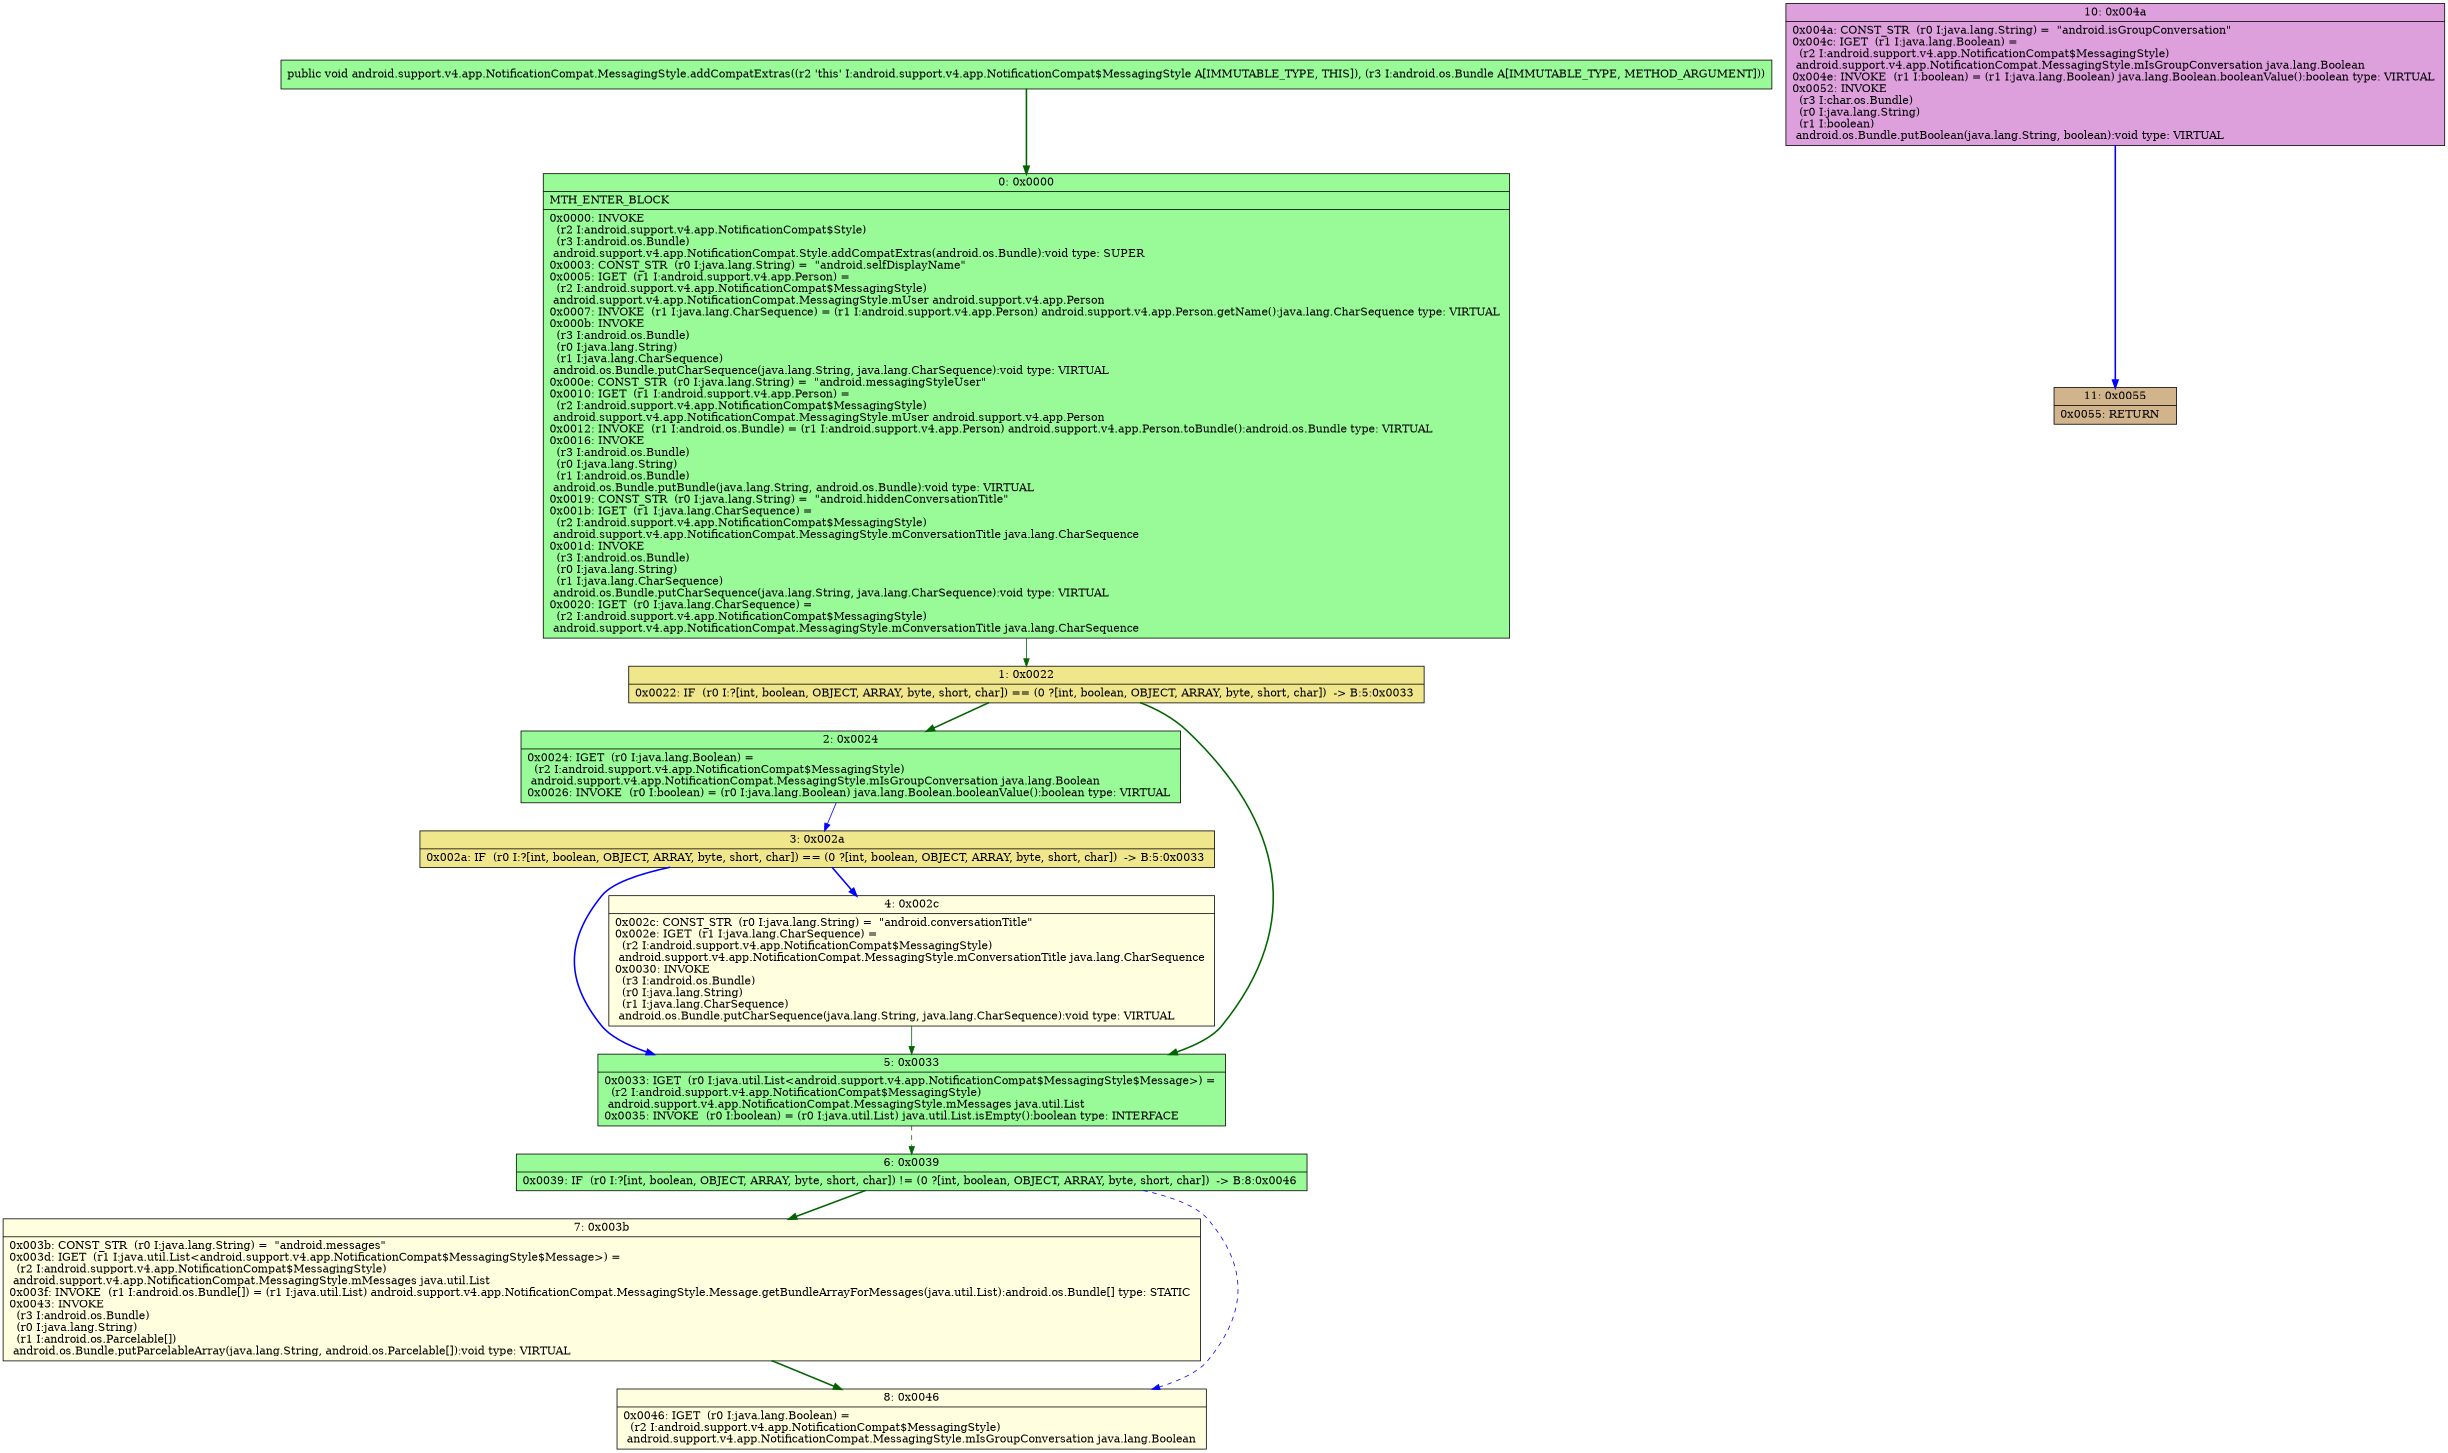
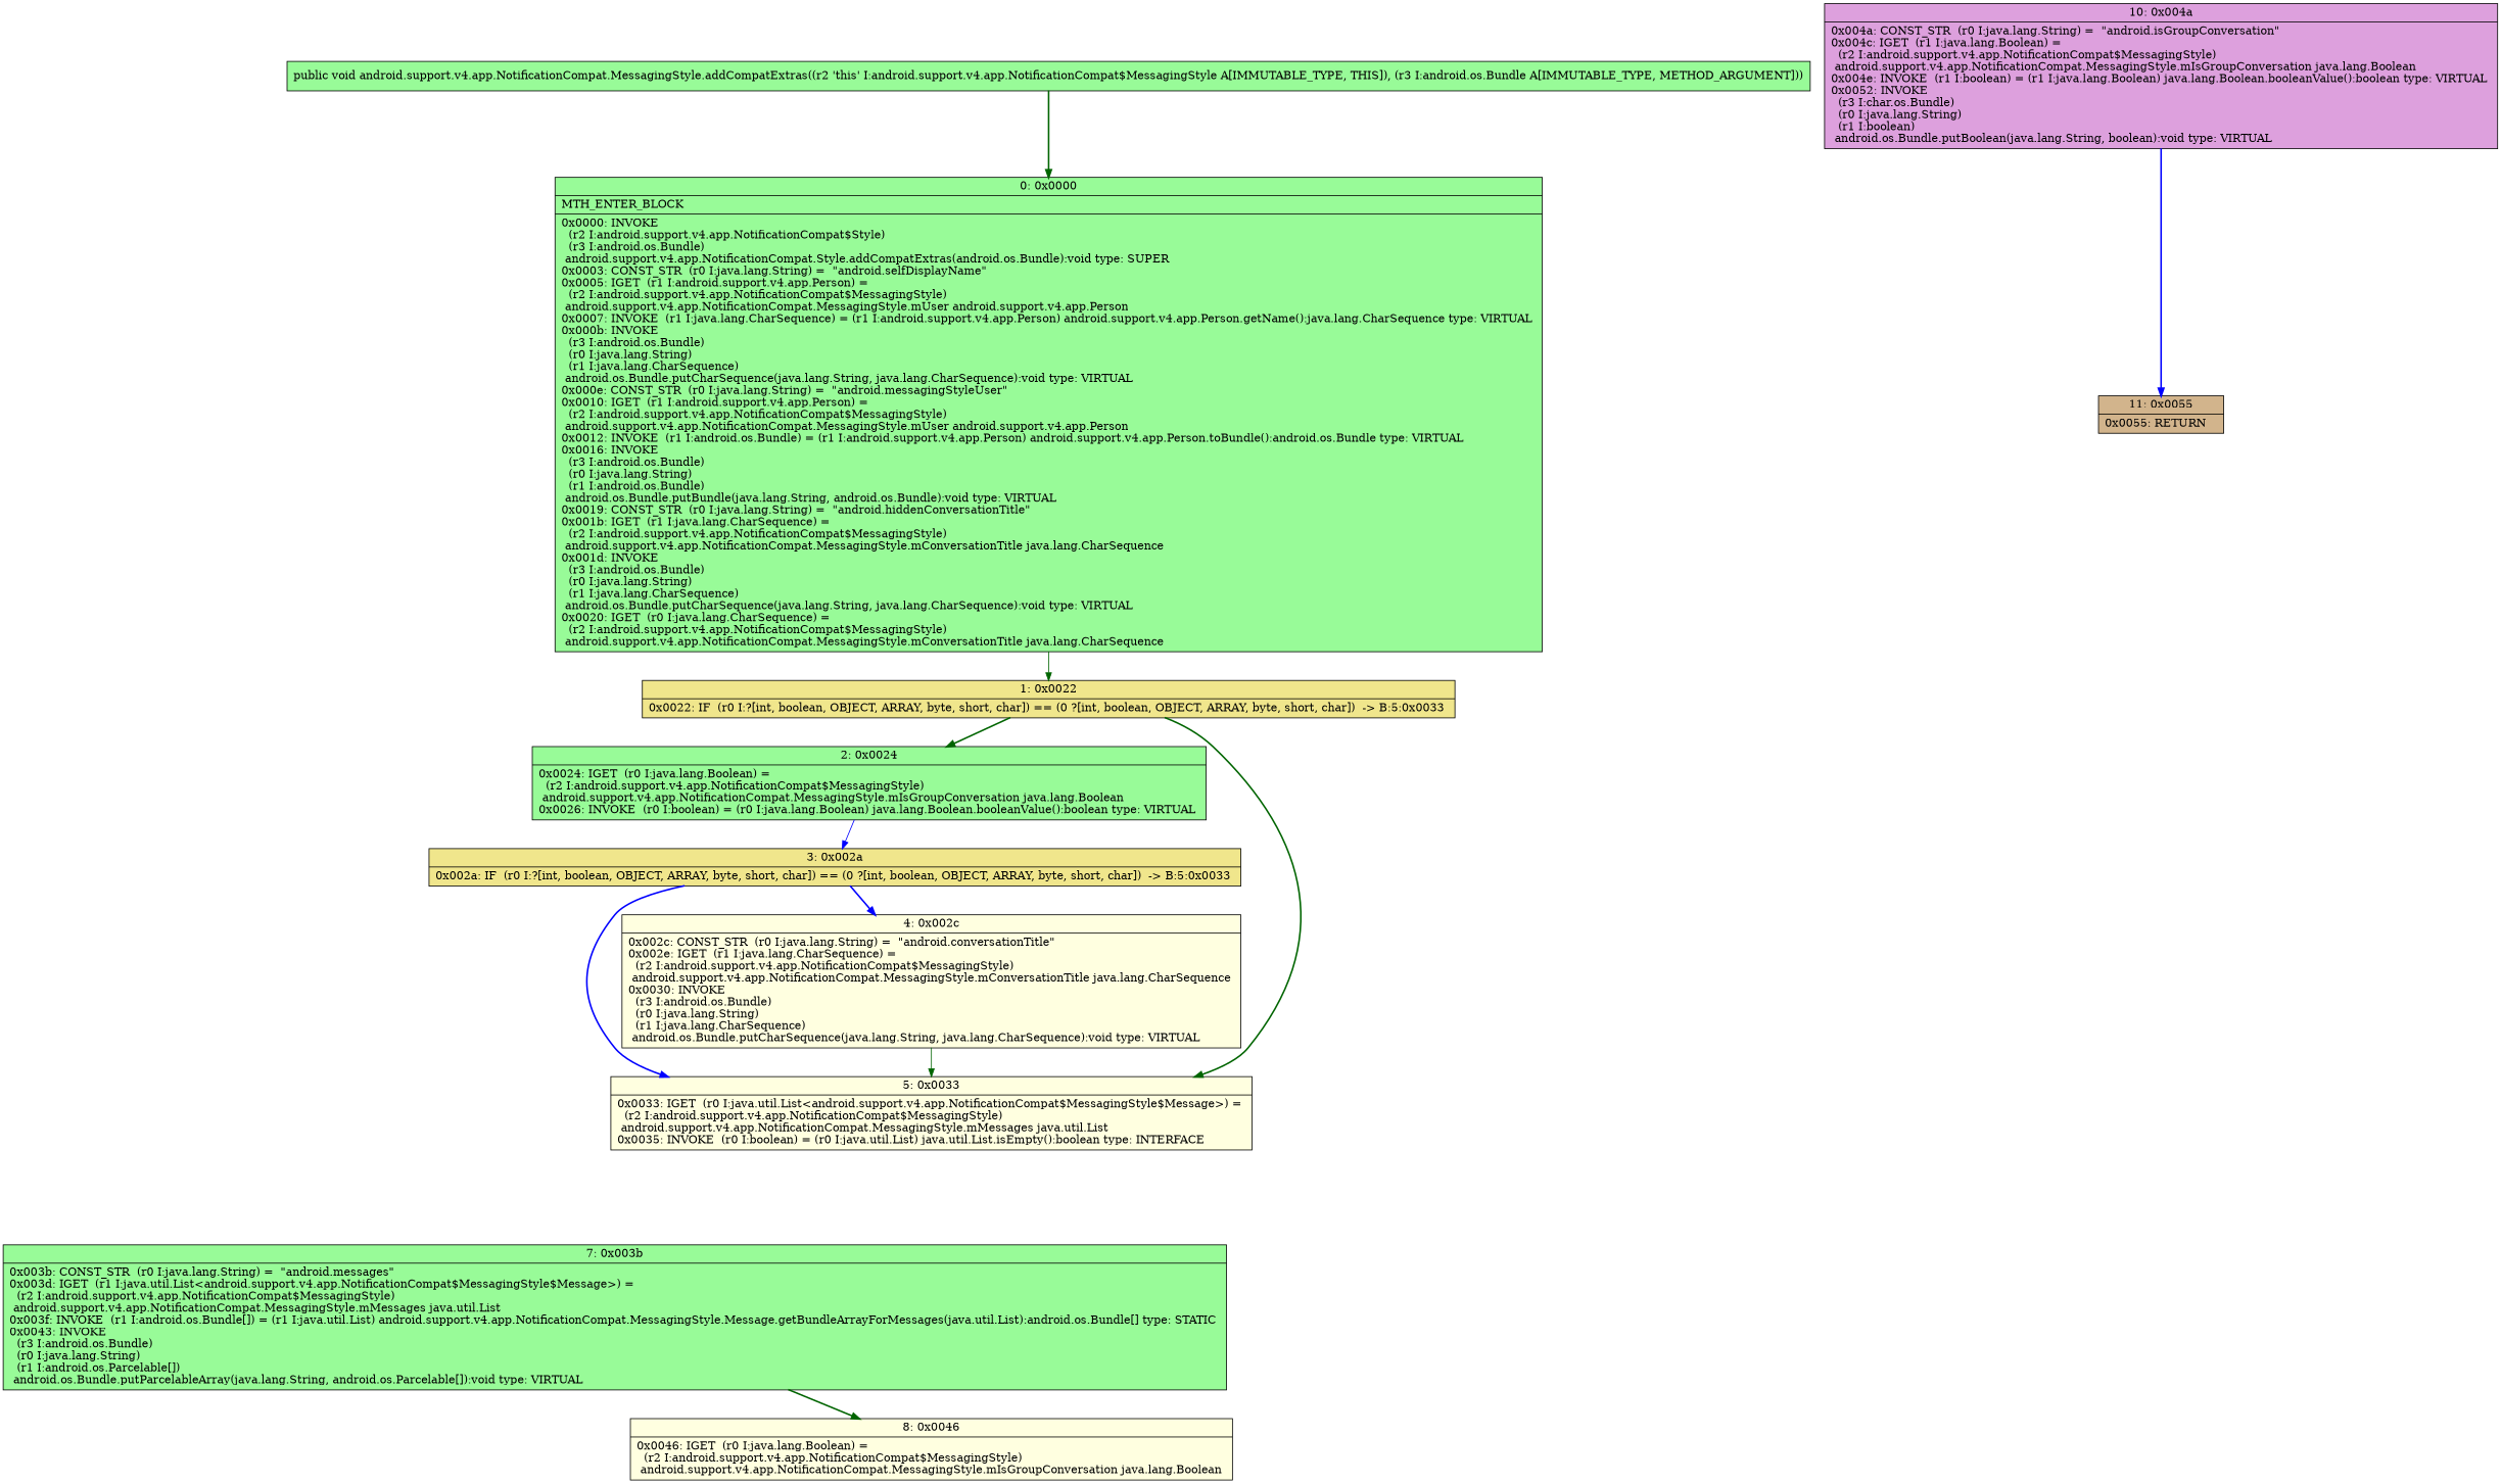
  digraph {
    node [fillcolor=palegreen shape=record style=filled]
    edge [color=darkgreen style=bold]
    n1 [label="{0\:\ 0x0000|MTH_ENTER_BLOCK\l|0x0000: INVOKE  \l  (r2 I:android.support.v4.app.NotificationCompat$Style)\l  (r3 I:android.os.Bundle)\l android.support.v4.app.NotificationCompat.Style.addCompatExtras(android.os.Bundle):void type: SUPER \l0x0003: CONST_STR  (r0 I:java.lang.String) =  \"android.selfDisplayName\" \l0x0005: IGET  (r1 I:android.support.v4.app.Person) = \l  (r2 I:android.support.v4.app.NotificationCompat$MessagingStyle)\l android.support.v4.app.NotificationCompat.MessagingStyle.mUser android.support.v4.app.Person \l0x0007: INVOKE  (r1 I:java.lang.CharSequence) = (r1 I:android.support.v4.app.Person) android.support.v4.app.Person.getName():java.lang.CharSequence type: VIRTUAL \l0x000b: INVOKE  \l  (r3 I:android.os.Bundle)\l  (r0 I:java.lang.String)\l  (r1 I:java.lang.CharSequence)\l android.os.Bundle.putCharSequence(java.lang.String, java.lang.CharSequence):void type: VIRTUAL \l0x000e: CONST_STR  (r0 I:java.lang.String) =  \"android.messagingStyleUser\" \l0x0010: IGET  (r1 I:android.support.v4.app.Person) = \l  (r2 I:android.support.v4.app.NotificationCompat$MessagingStyle)\l android.support.v4.app.NotificationCompat.MessagingStyle.mUser android.support.v4.app.Person \l0x0012: INVOKE  (r1 I:android.os.Bundle) = (r1 I:android.support.v4.app.Person) android.support.v4.app.Person.toBundle():android.os.Bundle type: VIRTUAL \l0x0016: INVOKE  \l  (r3 I:android.os.Bundle)\l  (r0 I:java.lang.String)\l  (r1 I:android.os.Bundle)\l android.os.Bundle.putBundle(java.lang.String, android.os.Bundle):void type: VIRTUAL \l0x0019: CONST_STR  (r0 I:java.lang.String) =  \"android.hiddenConversationTitle\" \l0x001b: IGET  (r1 I:java.lang.CharSequence) = \l  (r2 I:android.support.v4.app.NotificationCompat$MessagingStyle)\l android.support.v4.app.NotificationCompat.MessagingStyle.mConversationTitle java.lang.CharSequence \l0x001d: INVOKE  \l  (r3 I:android.os.Bundle)\l  (r0 I:java.lang.String)\l  (r1 I:java.lang.CharSequence)\l android.os.Bundle.putCharSequence(java.lang.String, java.lang.CharSequence):void type: VIRTUAL \l0x0020: IGET  (r0 I:java.lang.CharSequence) = \l  (r2 I:android.support.v4.app.NotificationCompat$MessagingStyle)\l android.support.v4.app.NotificationCompat.MessagingStyle.mConversationTitle java.lang.CharSequence \l}"]
    n2 [fillcolor=khaki label="{1\:\ 0x0022|0x0022: IF  (r0 I:?[int, boolean, OBJECT, ARRAY, byte, short, char]) == (0 ?[int, boolean, OBJECT, ARRAY, byte, short, char])  \-\> B:5:0x0033 \l}"]
    n3 [label="{2\:\ 0x0024|0x0024: IGET  (r0 I:java.lang.Boolean) = \l  (r2 I:android.support.v4.app.NotificationCompat$MessagingStyle)\l android.support.v4.app.NotificationCompat.MessagingStyle.mIsGroupConversation java.lang.Boolean \l0x0026: INVOKE  (r0 I:boolean) = (r0 I:java.lang.Boolean) java.lang.Boolean.booleanValue():boolean type: VIRTUAL \l}"]
-   n4 [label="{5\:\ 0x0033|0x0033: IGET  (r0 I:java.util.List\<android.support.v4.app.NotificationCompat$MessagingStyle$Message\>) = \l  (r2 I:android.support.v4.app.NotificationCompat$MessagingStyle)\l android.support.v4.app.NotificationCompat.MessagingStyle.mMessages java.util.List \l0x0035: INVOKE  (r0 I:boolean) = (r0 I:java.util.List) java.util.List.isEmpty():boolean type: INTERFACE \l}"]
+   n4 [fillcolor=lightyellow label="{5\:\ 0x0033|0x0033: IGET  (r0 I:java.util.List\<android.support.v4.app.NotificationCompat$MessagingStyle$Message\>) = \l  (r2 I:android.support.v4.app.NotificationCompat$MessagingStyle)\l android.support.v4.app.NotificationCompat.MessagingStyle.mMessages java.util.List \l0x0035: INVOKE  (r0 I:boolean) = (r0 I:java.util.List) java.util.List.isEmpty():boolean type: INTERFACE \l}"]
    n5 [fillcolor=khaki label="{3\:\ 0x002a|0x002a: IF  (r0 I:?[int, boolean, OBJECT, ARRAY, byte, short, char]) == (0 ?[int, boolean, OBJECT, ARRAY, byte, short, char])  \-\> B:5:0x0033 \l}"]
-   n6 [label="{6\:\ 0x0039|0x0039: IF  (r0 I:?[int, boolean, OBJECT, ARRAY, byte, short, char]) != (0 ?[int, boolean, OBJECT, ARRAY, byte, short, char])  \-\> B:8:0x0046 \l}"]
    n7 [fillcolor=lightyellow label="{4\:\ 0x002c|0x002c: CONST_STR  (r0 I:java.lang.String) =  \"android.conversationTitle\" \l0x002e: IGET  (r1 I:java.lang.CharSequence) = \l  (r2 I:android.support.v4.app.NotificationCompat$MessagingStyle)\l android.support.v4.app.NotificationCompat.MessagingStyle.mConversationTitle java.lang.CharSequence \l0x0030: INVOKE  \l  (r3 I:android.os.Bundle)\l  (r0 I:java.lang.String)\l  (r1 I:java.lang.CharSequence)\l android.os.Bundle.putCharSequence(java.lang.String, java.lang.CharSequence):void type: VIRTUAL \l}"]
-   n8 [fillcolor=lightyellow label="{7\:\ 0x003b|0x003b: CONST_STR  (r0 I:java.lang.String) =  \"android.messages\" \l0x003d: IGET  (r1 I:java.util.List\<android.support.v4.app.NotificationCompat$MessagingStyle$Message\>) = \l  (r2 I:android.support.v4.app.NotificationCompat$MessagingStyle)\l android.support.v4.app.NotificationCompat.MessagingStyle.mMessages java.util.List \l0x003f: INVOKE  (r1 I:android.os.Bundle[]) = (r1 I:java.util.List) android.support.v4.app.NotificationCompat.MessagingStyle.Message.getBundleArrayForMessages(java.util.List):android.os.Bundle[] type: STATIC \l0x0043: INVOKE  \l  (r3 I:android.os.Bundle)\l  (r0 I:java.lang.String)\l  (r1 I:android.os.Parcelable[])\l android.os.Bundle.putParcelableArray(java.lang.String, android.os.Parcelable[]):void type: VIRTUAL \l}"]
+   n8 [label="{7\:\ 0x003b|0x003b: CONST_STR  (r0 I:java.lang.String) =  \"android.messages\" \l0x003d: IGET  (r1 I:java.util.List\<android.support.v4.app.NotificationCompat$MessagingStyle$Message\>) = \l  (r2 I:android.support.v4.app.NotificationCompat$MessagingStyle)\l android.support.v4.app.NotificationCompat.MessagingStyle.mMessages java.util.List \l0x003f: INVOKE  (r1 I:android.os.Bundle[]) = (r1 I:java.util.List) android.support.v4.app.NotificationCompat.MessagingStyle.Message.getBundleArrayForMessages(java.util.List):android.os.Bundle[] type: STATIC \l0x0043: INVOKE  \l  (r3 I:android.os.Bundle)\l  (r0 I:java.lang.String)\l  (r1 I:android.os.Parcelable[])\l android.os.Bundle.putParcelableArray(java.lang.String, android.os.Parcelable[]):void type: VIRTUAL \l}"]
    n9 [fillcolor=lightyellow label="{8\:\ 0x0046|0x0046: IGET  (r0 I:java.lang.Boolean) = \l  (r2 I:android.support.v4.app.NotificationCompat$MessagingStyle)\l android.support.v4.app.NotificationCompat.MessagingStyle.mIsGroupConversation java.lang.Boolean \l}"]
    n10 [fillcolor=plum label="{10\:\ 0x004a|0x004a: CONST_STR  (r0 I:java.lang.String) =  \"android.isGroupConversation\" \l0x004c: IGET  (r1 I:java.lang.Boolean) = \l  (r2 I:android.support.v4.app.NotificationCompat$MessagingStyle)\l android.support.v4.app.NotificationCompat.MessagingStyle.mIsGroupConversation java.lang.Boolean \l0x004e: INVOKE  (r1 I:boolean) = (r1 I:java.lang.Boolean) java.lang.Boolean.booleanValue():boolean type: VIRTUAL \l0x0052: INVOKE  \l  (r3 I:char.os.Bundle)\l  (r0 I:java.lang.String)\l  (r1 I:boolean)\l android.os.Bundle.putBoolean(java.lang.String, boolean):void type: VIRTUAL \l}"]
    n11 [fillcolor=tan label="{11\:\ 0x0055|0x0055: RETURN   \l}"]
    n12 [label="{public void android.support.v4.app.NotificationCompat.MessagingStyle.addCompatExtras((r2 'this' I:android.support.v4.app.NotificationCompat$MessagingStyle A[IMMUTABLE_TYPE, THIS]), (r3 I:android.os.Bundle A[IMMUTABLE_TYPE, METHOD_ARGUMENT])) }"]
    n1 -> n2 [style=solid]
    n2 -> n3
    n2 -> n4
    n3 -> n5 [color=blue style=solid]
-   n4 -> n6 [style=dashed]
    n5 -> n4 [color=blue]
    n5 -> n7 [color=blue]
-   n6 -> n8
-   n6 -> n9 [color=blue style=dashed]
    n7 -> n4 [style=solid]
    n8 -> n9
    n10 -> n11 [color=blue]
    n12 -> n1
  }
